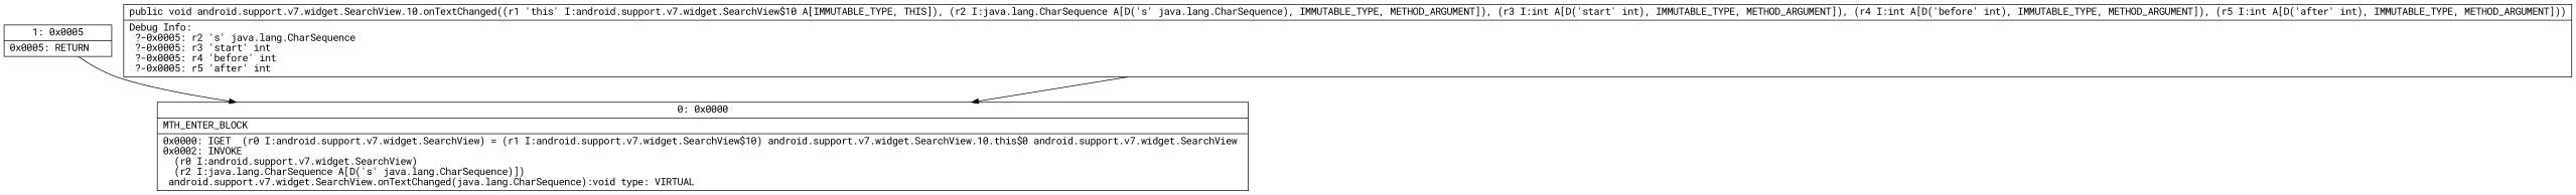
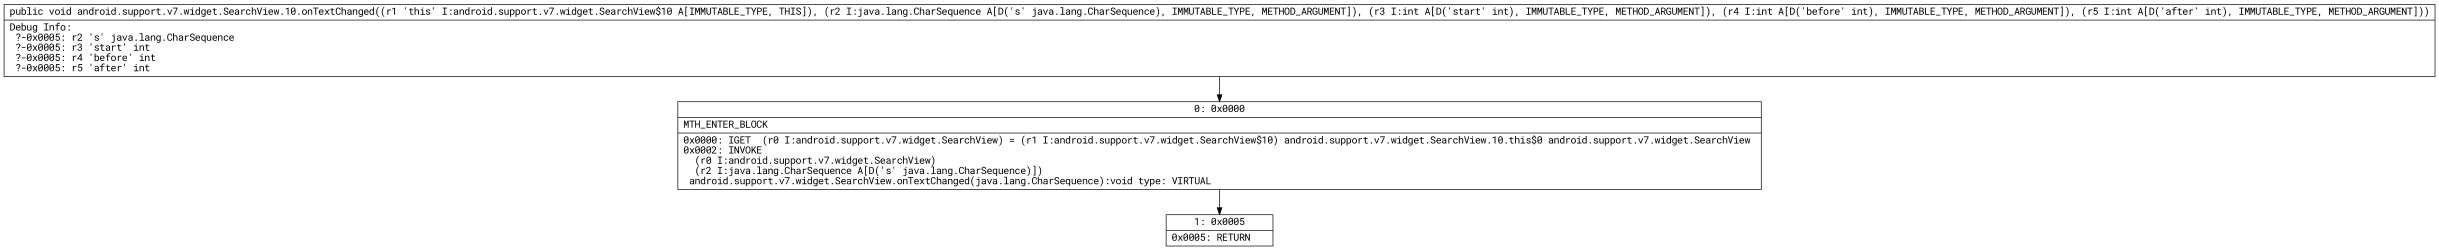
  digraph {
    fontname="Roboto Mono"
    node [shape=record fontname="Roboto Mono"]
    edge [fontname="Roboto Mono"]
    n1 [label="{0\:\ 0x0000|MTH_ENTER_BLOCK\l|0x0000: IGET  (r0 I:android.support.v7.widget.SearchView) = (r1 I:android.support.v7.widget.SearchView$10) android.support.v7.widget.SearchView.10.this$0 android.support.v7.widget.SearchView \l0x0002: INVOKE  \l  (r0 I:android.support.v7.widget.SearchView)\l  (r2 I:java.lang.CharSequence A[D('s' java.lang.CharSequence)])\l android.support.v7.widget.SearchView.onTextChanged(java.lang.CharSequence):void type: VIRTUAL \l}"]
    n2 [label="{1\:\ 0x0005|0x0005: RETURN   \l}"]
    n3 [label="{public void android.support.v7.widget.SearchView.10.onTextChanged((r1 'this' I:android.support.v7.widget.SearchView$10 A[IMMUTABLE_TYPE, THIS]), (r2 I:java.lang.CharSequence A[D('s' java.lang.CharSequence), IMMUTABLE_TYPE, METHOD_ARGUMENT]), (r3 I:int A[D('start' int), IMMUTABLE_TYPE, METHOD_ARGUMENT]), (r4 I:int A[D('before' int), IMMUTABLE_TYPE, METHOD_ARGUMENT]), (r5 I:int A[D('after' int), IMMUTABLE_TYPE, METHOD_ARGUMENT]))  | Debug Info:\l  ?\-0x0005: r2 's' java.lang.CharSequence\l  ?\-0x0005: r3 'start' int\l  ?\-0x0005: r4 'before' int\l  ?\-0x0005: r5 'after' int\l}"]
-   n2 -> n1
+   n1 -> n2
    n3 -> n1
  }
